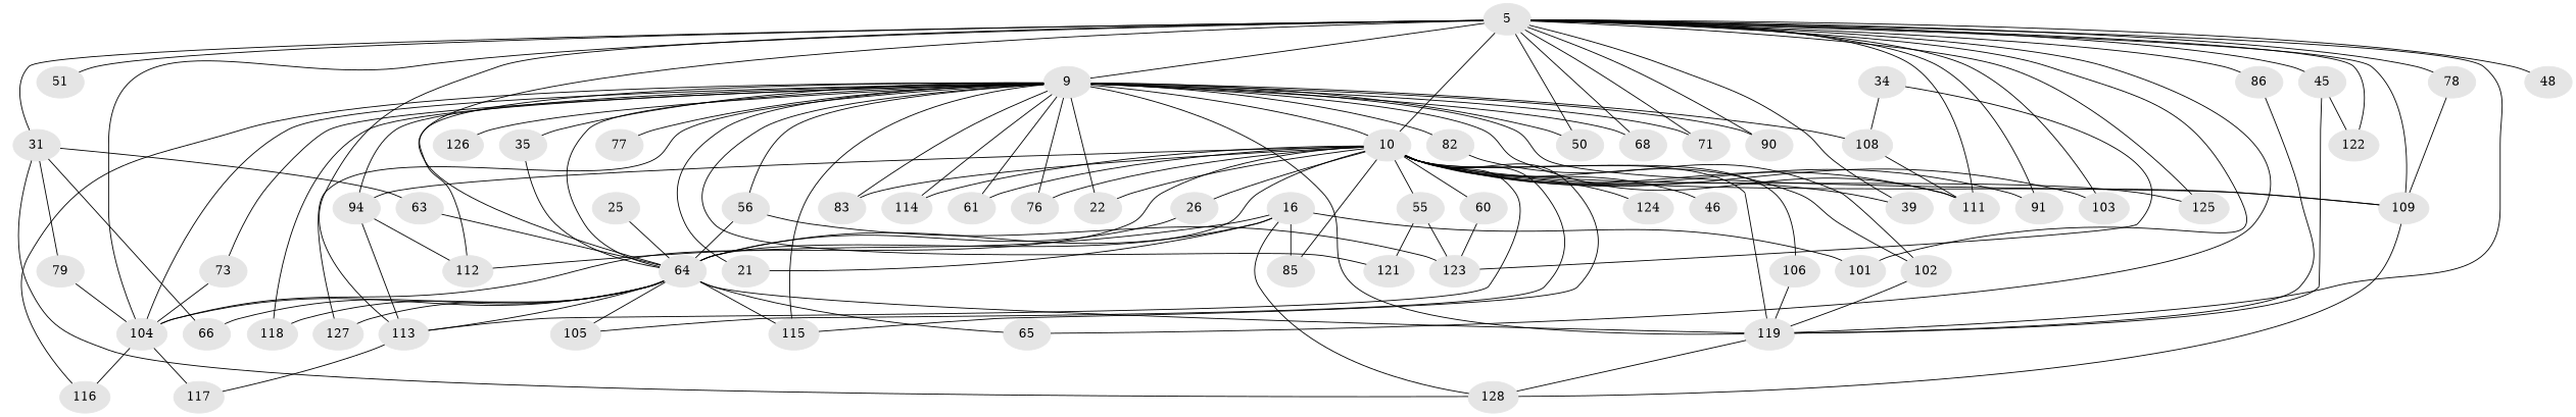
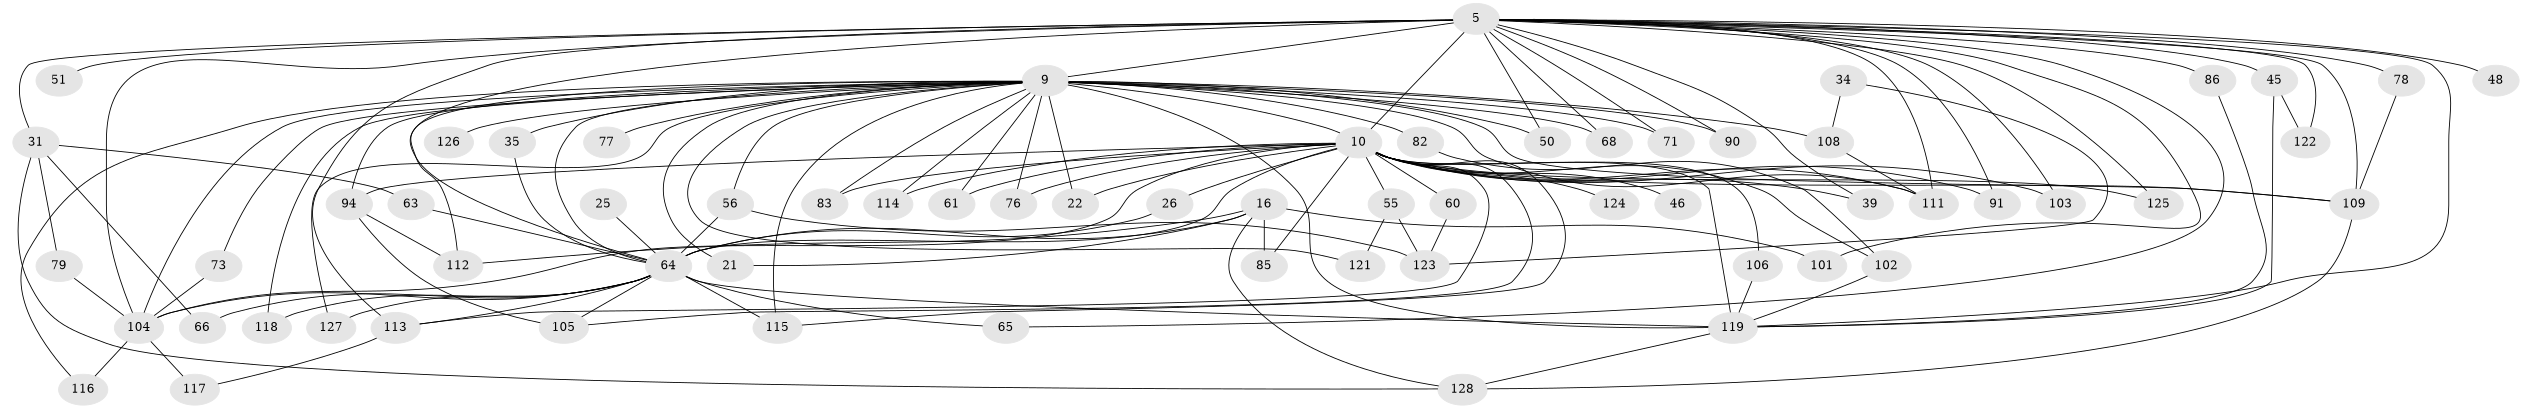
  graph {
    node [color=gray90 style=filled]
    5 [super="+4"]
    9 [super="+7"]
    10 [super="+1+8"]
    31
    39
    45
    48
    50
    51
    64 [super="+6"]
    65
    68
    71
    78
    86 [super="+27"]
    90 [super="+59"]
    91 [super="+40+70"]
    101 [super="+98"]
    103 [super="+75"]
    104 [super="+69+97+18"]
    109 [super="+58+13+99+92"]
    111 [super="+96+107"]
    113 [super="+93+89"]
    119 [super="+38+100+110+95"]
    122
    125
    21
    22
    35
    56 [super="+23"]
    61 [super="+43"]
    73
    76
    77
    82 [super="+32"]
    83
    94 [super="+36+80"]
    108 [super="+42"]
    112 [super="+88"]
    114
    115 [super="+72+49"]
    116
    118
    121
    126 [super="+81"]
    127 [super="+84"]
    26 [super="+19"]
    46
    55 [super="+15"]
    60
    85
    102 [super="+29"]
    105
    106
    124
    25
    128 [super="+120"]
    63
    66
    79
    117
    123 [super="+28"]
    16
    34
    5 -- 9 [weight=4]
    5 -- 10 [weight=8]
    5 -- 31 [weight=2]
    5 -- 39
    5 -- 45
    5 -- 48 [weight=2]
    5 -- 50
    5 -- 51 [weight=2]
    5 -- 64 [weight=4]
    5 -- 65
    5 -- 68
    5 -- 71
    5 -- 78
    5 -- 86 [weight=2]
    5 -- 90 [weight=2]
    5 -- 91 [weight=2]
    5 -- 101
    5 -- 103
    5 -- 104 [weight=3]
    5 -- 109 [weight=2]
    5 -- 111 [weight=2]
    5 -- 113 [weight=2]
    5 -- 119 [weight=2]
    5 -- 122
    5 -- 125
    9 -- 10 [weight=8]
    9 -- 50
    9 -- 64 [weight=4]
    9 -- 68
    9 -- 71
    9 -- 90
    9 -- 104
    9 -- 109 [weight=3]
    9 -- 111
    9 -- 119 [weight=4]
    9 -- 21
    9 -- 22
    9 -- 35
    9 -- 56
    9 -- 61 [weight=2]
    9 -- 73
    9 -- 76
    9 -- 77
    9 -- 82 [weight=2]
    9 -- 83
    9 -- 94 [weight=4]
    9 -- 108 [weight=3]
    9 -- 112
    9 -- 114
    9 -- 115 [weight=2]
    9 -- 116
    9 -- 118
    9 -- 121
    9 -- 126 [weight=3]
    9 -- 127 [weight=2]
    10 -- 39
    10 -- 64 [weight=9]
    10 -- 91
    10 -- 103 [weight=3]
    10 -- 104
    10 -- 109 [weight=5]
    10 -- 111 [weight=2]
    10 -- 113
    10 -- 119
    10 -- 125
    10 -- 22
    10 -- 61
    10 -- 76
    10 -- 83
    10 -- 94 [weight=2]
    10 -- 114
    10 -- 115
    10 -- 26
    10 -- 46 [weight=2]
    10 -- 55 [weight=3]
    10 -- 60
    10 -- 85
    10 -- 102
    10 -- 105
    10 -- 106
    10 -- 124 [weight=2]
    31 -- 128
    31 -- 63
    31 -- 66
    31 -- 79
    45 -- 119
    45 -- 122
    64 -- 65
    64 -- 104 [weight=2]
    64 -- 113
    64 -- 119
    64 -- 115 [weight=2]
    64 -- 118
    64 -- 127
    64 -- 105
    64 -- 66
    78 -- 109
    86 -- 119
    104 -- 116
    104 -- 117
    109 -- 128
    113 -- 117
    119 -- 128
    35 -- 64
    56 -- 64 [weight=2]
    56 -- 123 [weight=2]
    73 -- 104
    82 -- 102
-   94 -- 113 [weight=2]
+   94 -- 105 [weight=2]
    94 -- 112
    108 -- 111
    26 -- 64 [weight=2]
    55 -- 121
    55 -- 123
    60 -- 123
    102 -- 119 [weight=2]
    106 -- 119
    25 -- 64
    63 -- 64
    79 -- 104
    16 -- 64 [weight=2]
    16 -- 101
    16 -- 21
    16 -- 112
    16 -- 85
    16 -- 128
    34 -- 108
    34 -- 123
  }
